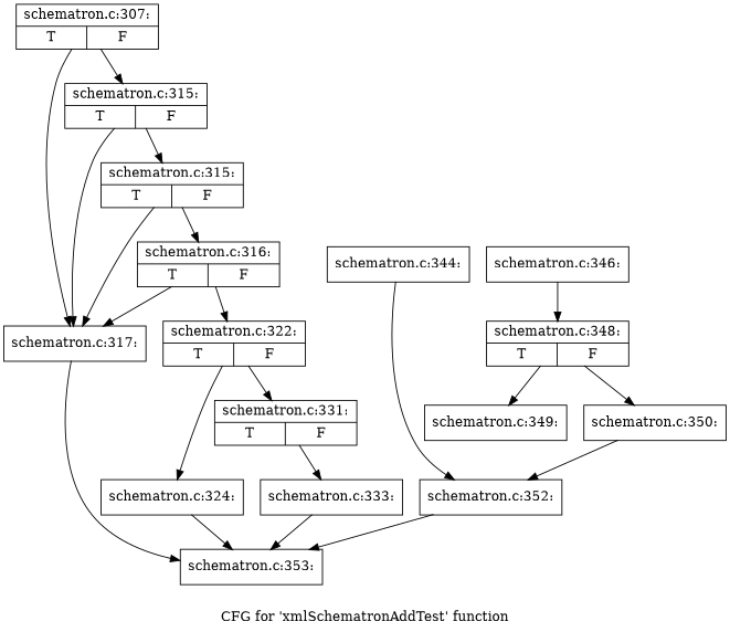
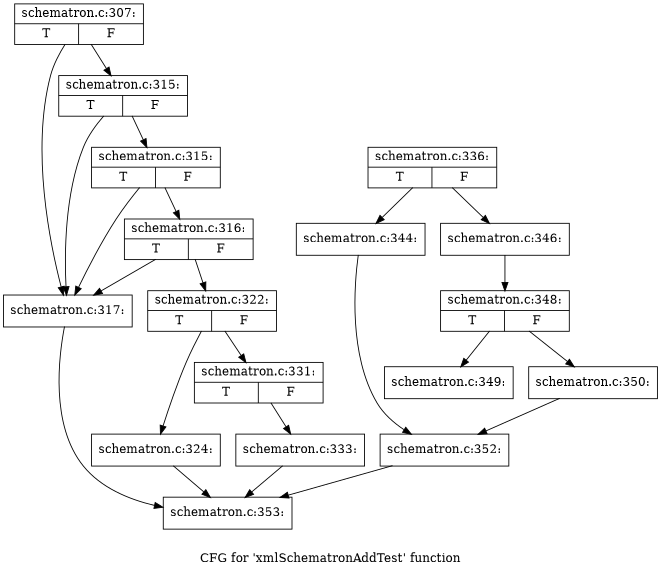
  digraph {
    label="CFG for 'xmlSchematronAddTest' function"
    node [shape=record]
    n1 [label="{schematron.c:307:|{<s0>T|<s1>F}}"]
    n2 [label="{schematron.c:317:}"]
    n3 [label="{schematron.c:315:|{<s0>T|<s1>F}}"]
    n4 [label="{schematron.c:353:}"]
    n5 [label="{schematron.c:315:|{<s0>T|<s1>F}}"]
    n6 [label="{schematron.c:316:|{<s0>T|<s1>F}}"]
    n7 [label="{schematron.c:322:|{<s0>T|<s1>F}}"]
    n8 [label="{schematron.c:324:}"]
    n9 [label="{schematron.c:331:|{<s0>T|<s1>F}}"]
    n10 [label="{schematron.c:333:}"]
+   n11 [label="{schematron.c:336:|{<s0>T|<s1>F}}"]
    n12 [label="{schematron.c:344:}"]
    n13 [label="{schematron.c:346:}"]
    n14 [label="{schematron.c:352:}"]
    n15 [label="{schematron.c:348:|{<s0>T|<s1>F}}"]
    n16 [label="{schematron.c:349:}"]
    n17 [label="{schematron.c:350:}"]
    n1 -> n2
    n1 -> n3
    n2 -> n4
    n3 -> n2
    n3 -> n5
    n5 -> n2
    n5 -> n6
    n6 -> n2
    n6 -> n7
    n7 -> n8
    n7 -> n9
    n8 -> n4
    n9 -> n10
    n10 -> n4
+   n11 -> n12
+   n11 -> n13
    n12 -> n14
    n13 -> n15
    n14 -> n4
    n15 -> n16
    n15 -> n17
    n17 -> n14
  }
